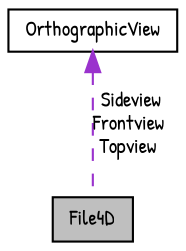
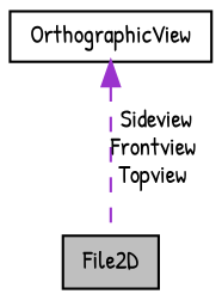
  digraph {
    fontname="Patrick Hand"
    node [color=black fontname="Patrick Hand" fontsize=10 shape=record style=filled]
-   n1 [fillcolor=grey75 fontcolor=black height=0.2 label=File4D width=0.4]
+   n1 [fillcolor=grey75 fontcolor=black height=0.2 label=File2D width=0.4]
    n2 [fillcolor=white height=0.2 label=OrthographicView width=0.4]
    n2 -> n1 [color=darkorchid3 dir=back fontname="Patrick Hand" fontsize=10 label=" Sideview\nFrontview\nTopview" labelfontname=Helvetica labelfontsize=10 style=dashed]
  }
